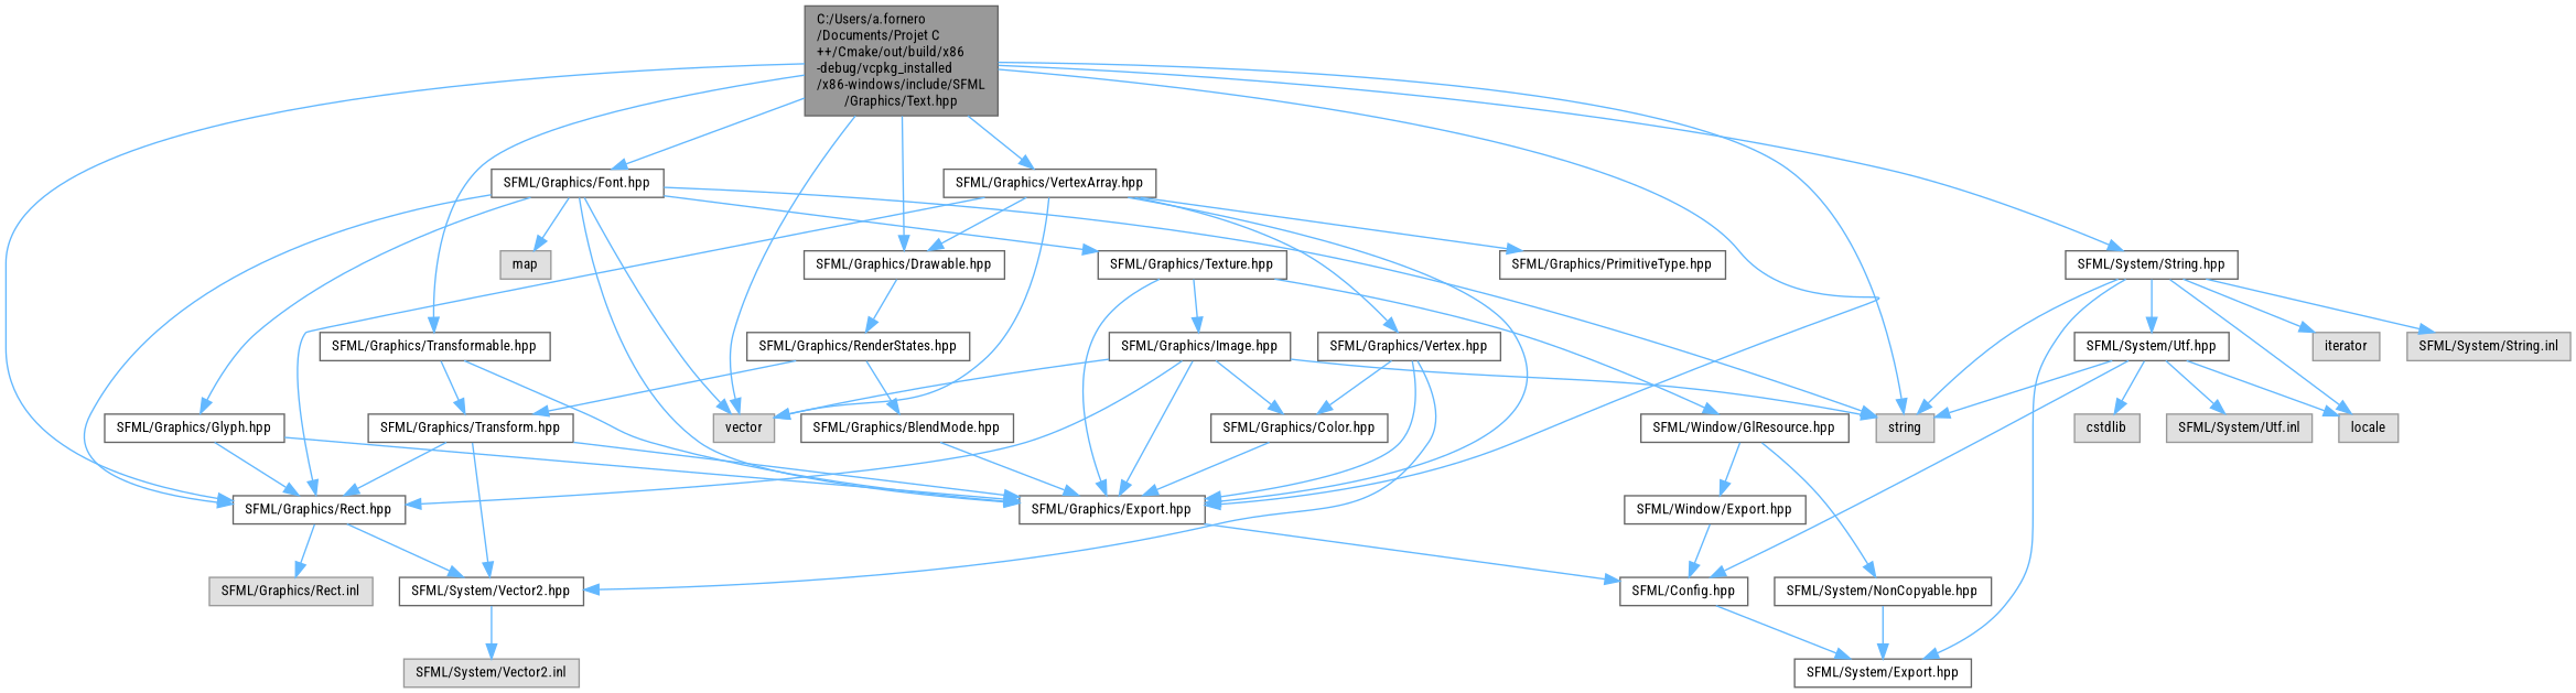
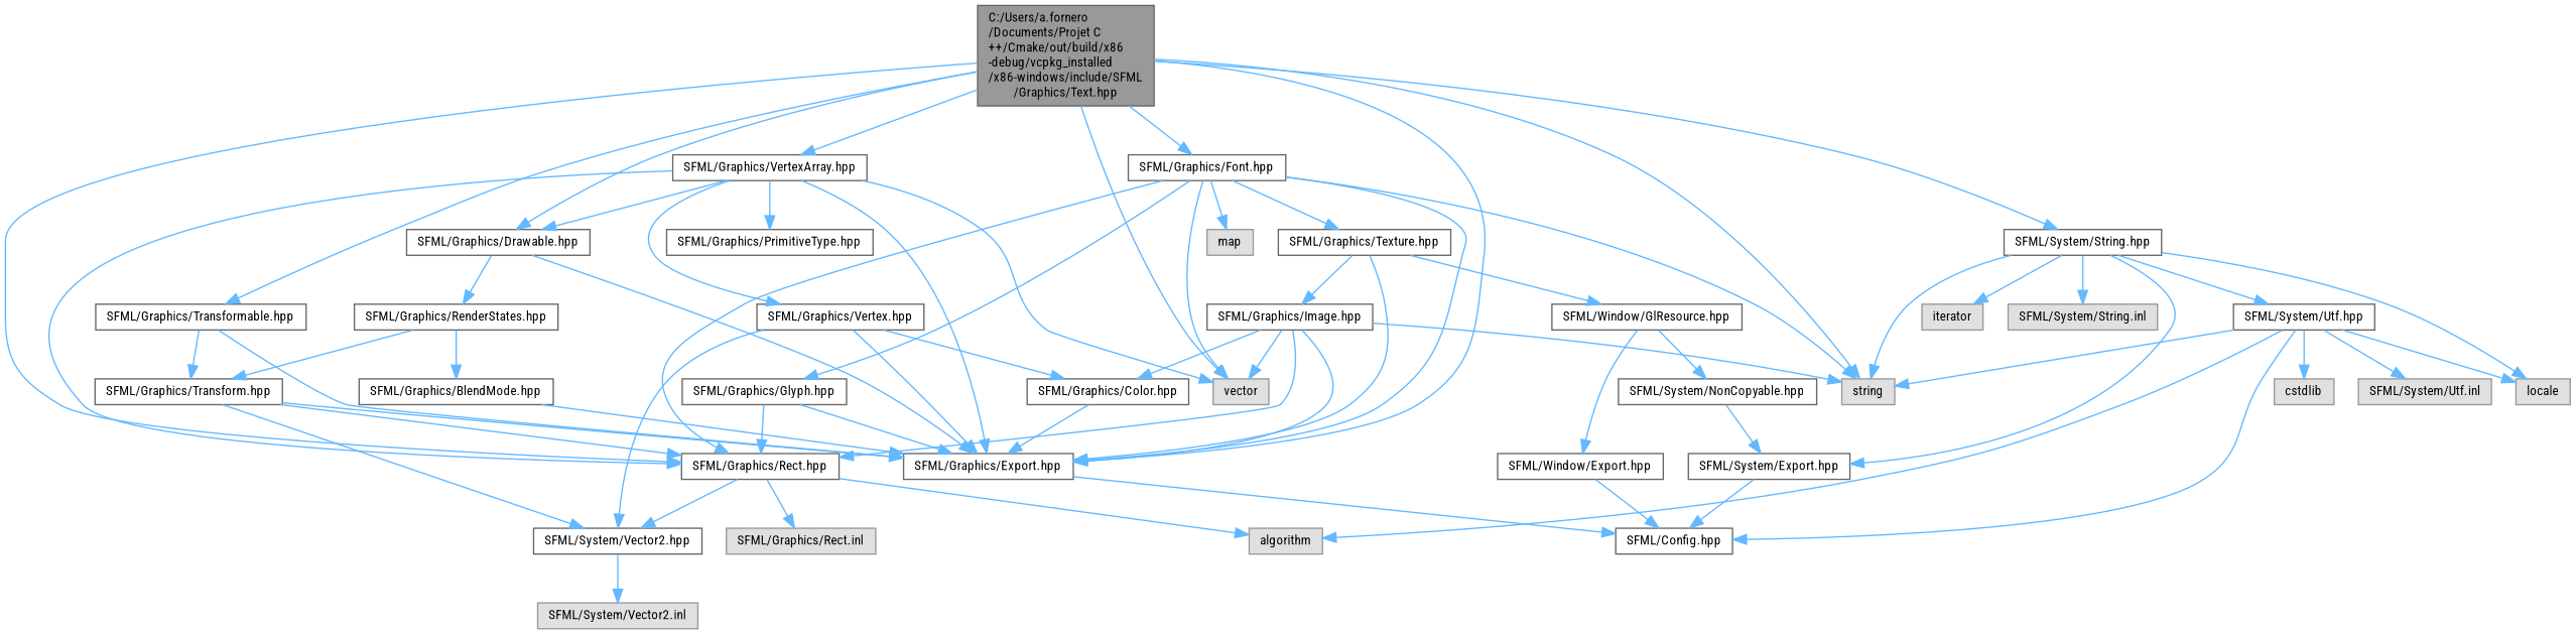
  digraph {
    fontname="Roboto Condensed"
    node [color=grey40 fillcolor=white fontname="Roboto Condensed" fontsize=10 shape=box style=filled]
    edge [color=steelblue1 fontname="Roboto Condensed" fontsize=10 labelfontname=Helvetica labelfontsize=10 style=solid]
    n1 [color=gray40 fillcolor=grey60 fontcolor=black height=0.2 label="C:/Users/a.fornero\l/Documents/Projet C\l++/Cmake/out/build/x86\l-debug/vcpkg_installed\l/x86-windows/include/SFML\l/Graphics/Text.hpp" width=0.4]
    n2 [height=0.2 label="SFML/Graphics/Export.hpp" width=0.4]
    n3 [height=0.2 label="SFML/Graphics/Drawable.hpp" width=0.4]
    n4 [height=0.2 label="SFML/Graphics/Rect.hpp" width=0.4]
    n5 [height=0.2 label="SFML/Graphics/Transformable.hpp" width=0.4]
    n6 [height=0.2 label="SFML/Graphics/Font.hpp" width=0.4]
    n7 [color=grey60 fillcolor="#E0E0E0" height=0.2 label=string width=0.4]
    n8 [color=grey60 fillcolor="#E0E0E0" height=0.2 label=vector width=0.4]
    n9 [height=0.2 label="SFML/Graphics/VertexArray.hpp" width=0.4]
    n10 [height=0.2 label="SFML/System/String.hpp" width=0.4]
    n11 [height=0.2 label="SFML/Config.hpp" width=0.4]
    n12 [height=0.2 label="SFML/Graphics/RenderStates.hpp" width=0.4]
    n13 [height=0.2 label="SFML/System/Vector2.hpp" width=0.4]
+   n14 [color=grey60 fillcolor="#E0E0E0" height=0.2 label=algorithm width=0.4]
    n15 [color=grey60 fillcolor="#E0E0E0" height=0.2 label="SFML/Graphics/Rect.inl" width=0.4]
    n16 [height=0.2 label="SFML/Graphics/Transform.hpp" width=0.4]
    n17 [height=0.2 label="SFML/Graphics/Glyph.hpp" width=0.4]
    n18 [height=0.2 label="SFML/Graphics/Texture.hpp" width=0.4]
    n19 [color=grey60 fillcolor="#E0E0E0" height=0.2 label=map width=0.4]
    n20 [height=0.2 label="SFML/Graphics/Vertex.hpp" width=0.4]
    n21 [height=0.2 label="SFML/Graphics/PrimitiveType.hpp" width=0.4]
    n22 [height=0.2 label="SFML/System/Export.hpp" width=0.4]
    n23 [height=0.2 label="SFML/System/Utf.hpp" width=0.4]
    n24 [color=grey60 fillcolor="#E0E0E0" height=0.2 label=locale width=0.4]
    n25 [color=grey60 fillcolor="#E0E0E0" height=0.2 label=iterator width=0.4]
    n26 [color=grey60 fillcolor="#E0E0E0" height=0.2 label="SFML/System/String.inl" width=0.4]
    n27 [height=0.2 label="SFML/Graphics/BlendMode.hpp" width=0.4]
    n28 [color=grey60 fillcolor="#E0E0E0" height=0.2 label="SFML/System/Vector2.inl" width=0.4]
    n29 [height=0.2 label="SFML/Graphics/Image.hpp" width=0.4]
    n30 [height=0.2 label="SFML/Window/GlResource.hpp" width=0.4]
    n31 [height=0.2 label="SFML/Graphics/Color.hpp" width=0.4]
    n32 [height=0.2 label="SFML/Window/Export.hpp" width=0.4]
    n33 [height=0.2 label="SFML/System/NonCopyable.hpp" width=0.4]
    n34 [color=grey60 fillcolor="#E0E0E0" height=0.2 label=cstdlib width=0.4]
    n35 [color=grey60 fillcolor="#E0E0E0" height=0.2 label="SFML/System/Utf.inl" width=0.4]
    n1 -> n2
    n1 -> n3
    n1 -> n4
    n1 -> n5
    n1 -> n6
    n1 -> n7
    n1 -> n8
    n1 -> n9
    n1 -> n10
    n2 -> n11
+   n3 -> n2
    n3 -> n12
    n4 -> n13
+   n4 -> n14
    n4 -> n15
    n5 -> n2
    n5 -> n16
    n6 -> n2
    n6 -> n4
    n6 -> n7
    n6 -> n8
    n6 -> n17
    n6 -> n18
    n6 -> n19
    n9 -> n2
    n9 -> n3
    n9 -> n4
    n9 -> n8
    n9 -> n20
    n9 -> n21
    n10 -> n7
    n10 -> n22
    n10 -> n23
    n10 -> n24
    n10 -> n25
    n10 -> n26
    n12 -> n16
    n12 -> n27
    n13 -> n28
    n16 -> n2
    n16 -> n4
    n16 -> n13
    n17 -> n2
    n17 -> n4
    n18 -> n2
    n18 -> n29
    n18 -> n30
    n20 -> n2
    n20 -> n13
    n20 -> n31
-   n11 -> n22
+   n22 -> n11
    n23 -> n7
    n23 -> n11
+   n23 -> n14
    n23 -> n24
    n23 -> n34
    n23 -> n35
    n27 -> n2
    n29 -> n2
    n29 -> n4
    n29 -> n7
    n29 -> n8
    n29 -> n31
    n30 -> n32
    n30 -> n33
    n31 -> n2
    n32 -> n11
    n33 -> n22
  }
